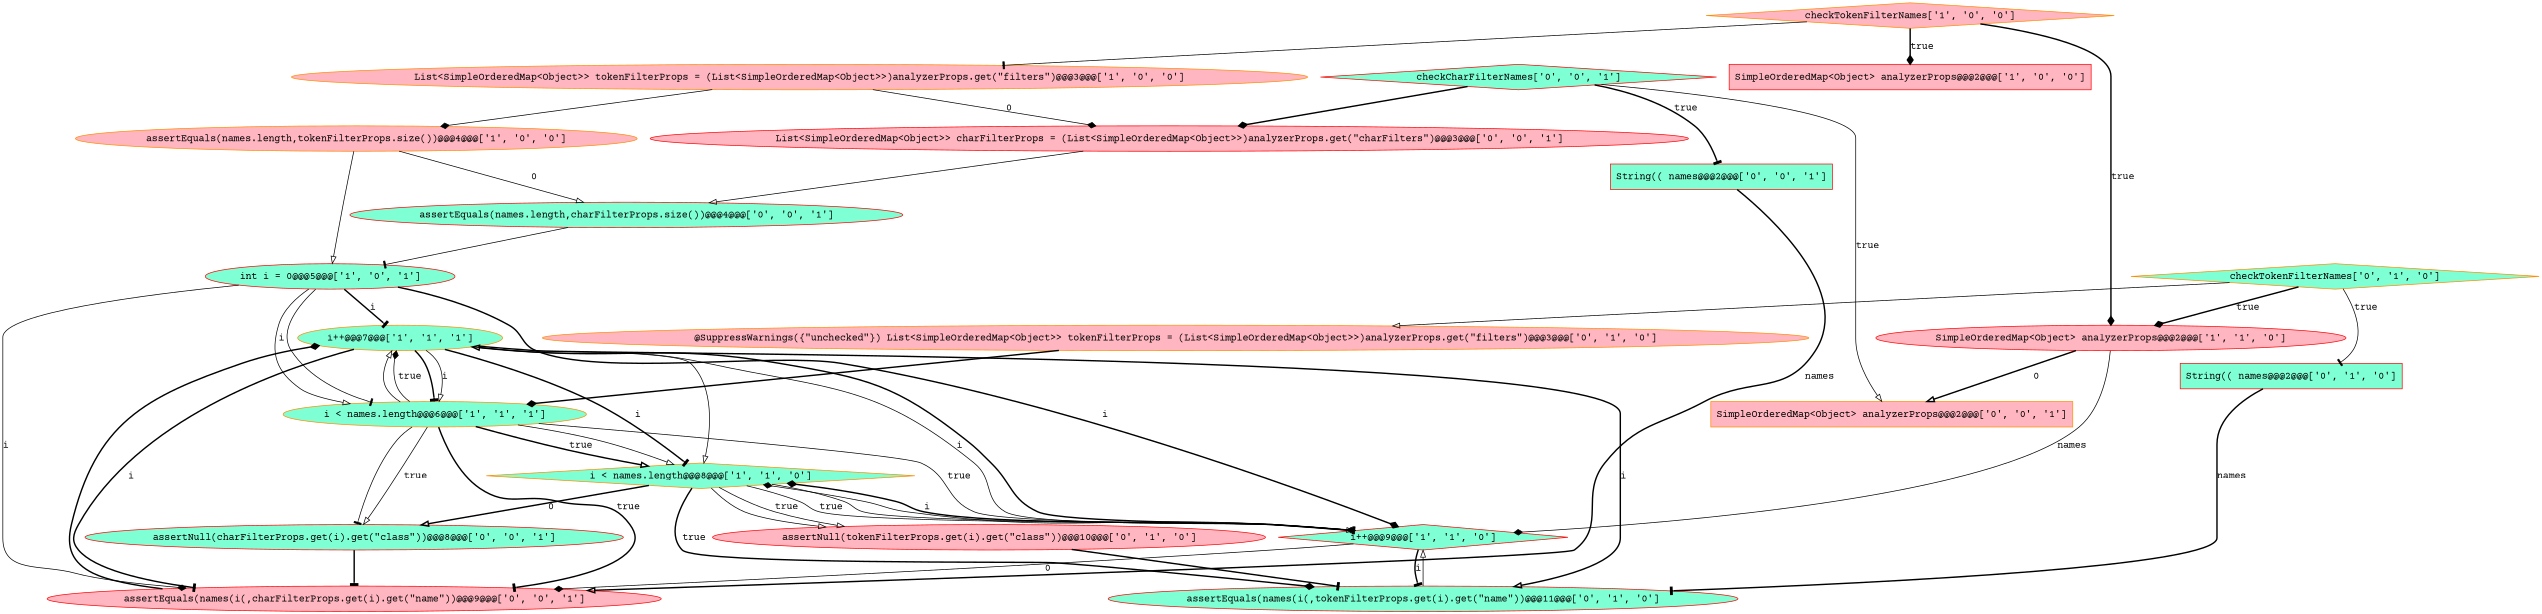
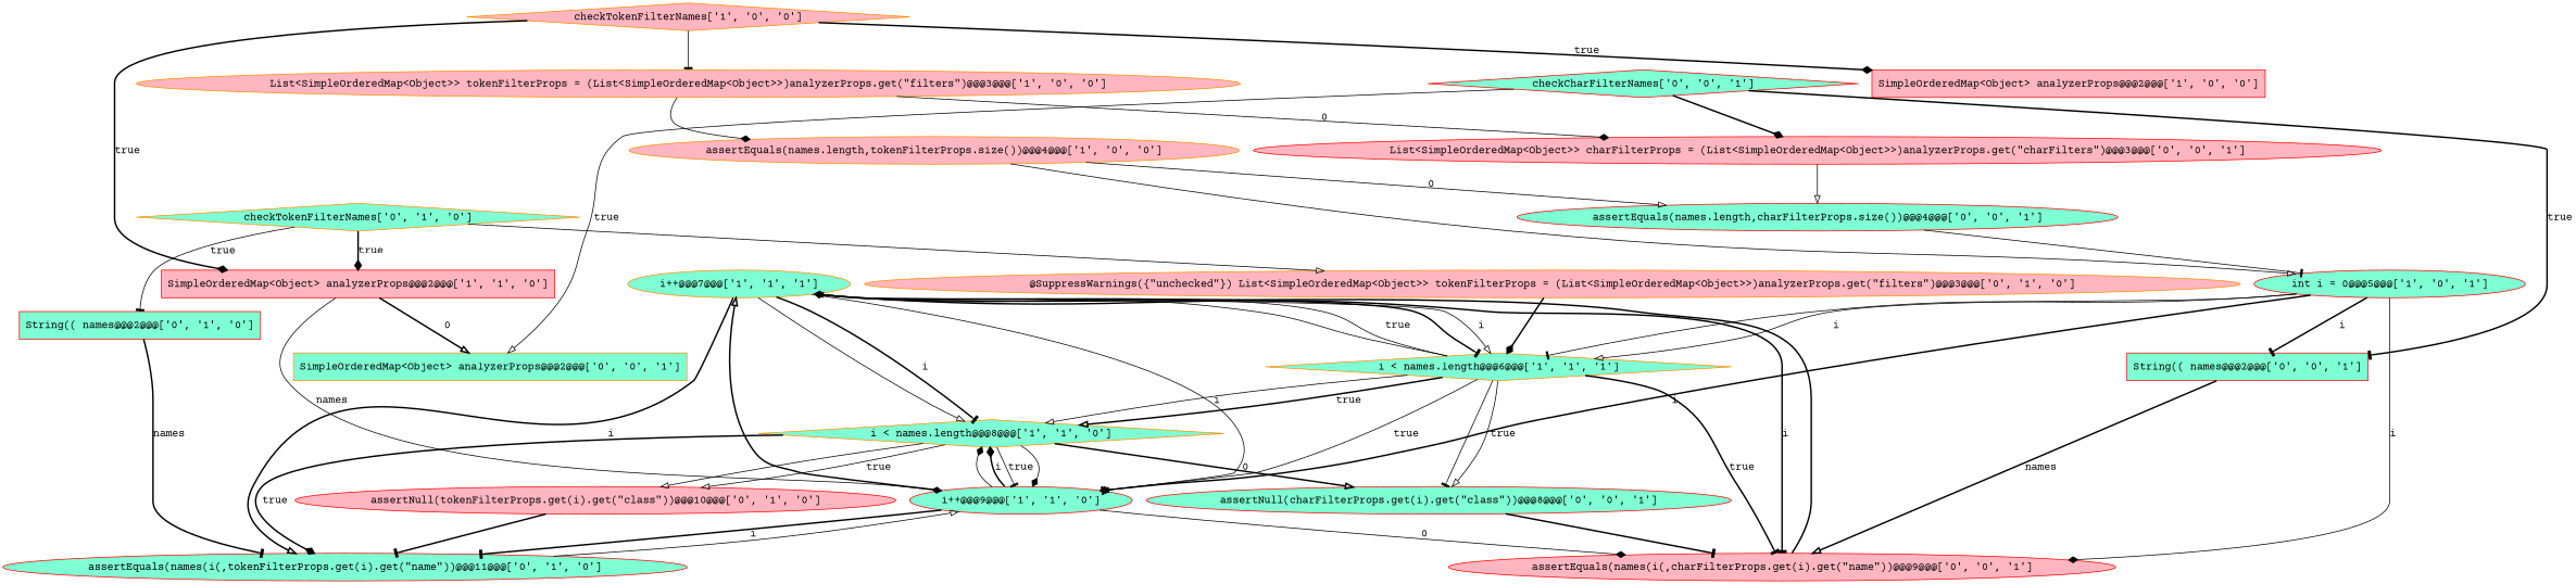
  digraph {
    fontname="Courier Prime"
    node [color=red fillcolor=aquamarine fontname="Courier Prime" shape=ellipse style=filled]
    edge [arrowhead=onormal fontname="Courier Prime" style=solid]
    n1 [color=darkorange label="i++@@@7@@@['1', '1', '1']"]
    n2 [fillcolor=lightpink label="assertEquals(names(i(,charFilterProps.get(i).get(\"name\"))@@@9@@@['0', '0', '1']"]
    n3 [color=darkorange label="i < names.length@@@8@@@['1', '1', '0']" shape=diamond]
-   n4 [color=darkorange label="i < names.length@@@6@@@['1', '1', '1']"]
-   n5 [label="i++@@@9@@@['1', '1', '0']" shape=diamond]
+   n4 [color=darkorange label="i < names.length@@@6@@@['1', '1', '1']" shape=diamond]
+   n5 [label="i++@@@9@@@['1', '1', '0']"]
    n6 [label="assertEquals(names(i(,tokenFilterProps.get(i).get(\"name\"))@@@11@@@['0', '1', '0']"]
    n7 [fillcolor=lightpink label="assertNull(tokenFilterProps.get(i).get(\"class\"))@@@10@@@['0', '1', '0']"]
    n8 [label="assertNull(charFilterProps.get(i).get(\"class\"))@@@8@@@['0', '0', '1']"]
    n9 [label="assertEquals(names.length,charFilterProps.size())@@@4@@@['0', '0', '1']"]
    n10 [label="int i = 0@@@5@@@['1', '0', '1']"]
-   n11 [fillcolor=lightpink label="SimpleOrderedMap<Object> analyzerProps@@@2@@@['1', '1', '0']"]
-   n12 [color=darkorange fillcolor=lightpink label="SimpleOrderedMap<Object> analyzerProps@@@2@@@['0', '0', '1']" shape=box]
+   n11 [fillcolor=lightpink label="SimpleOrderedMap<Object> analyzerProps@@@2@@@['1', '1', '0']" shape=box]
+   n12 [color=darkorange label="SimpleOrderedMap<Object> analyzerProps@@@2@@@['0', '0', '1']" shape=box]
    n13 [fillcolor=lightpink label="SimpleOrderedMap<Object> analyzerProps@@@2@@@['1', '0', '0']" shape=box]
    n14 [label="String(( names@@@2@@@['0', '0', '1']" shape=box]
    n15 [label="checkCharFilterNames['0', '0', '1']" shape=diamond]
    n16 [fillcolor=lightpink label="List<SimpleOrderedMap<Object>> charFilterProps = (List<SimpleOrderedMap<Object>>)analyzerProps.get(\"charFilters\")@@@3@@@['0', '0', '1']"]
    n17 [label="String(( names@@@2@@@['0', '1', '0']" shape=box]
    n18 [color=darkorange fillcolor=lightpink label="assertEquals(names.length,tokenFilterProps.size())@@@4@@@['1', '0', '0']"]
    n19 [color=darkorange fillcolor=lightpink label="@SuppressWarnings({\"unchecked\"}) List<SimpleOrderedMap<Object>> tokenFilterProps = (List<SimpleOrderedMap<Object>>)analyzerProps.get(\"filters\")@@@3@@@['0', '1', '0']"]
    n20 [color=darkorange fillcolor=lightpink label="List<SimpleOrderedMap<Object>> tokenFilterProps = (List<SimpleOrderedMap<Object>>)analyzerProps.get(\"filters\")@@@3@@@['1', '0', '0']"]
    n21 [color=darkorange label="checkTokenFilterNames['0', '1', '0']" shape=diamond]
    n22 [color=darkorange fillcolor=lightpink label="checkTokenFilterNames['1', '0', '0']" shape=diamond]
    n1 -> n2 [arrowhead=tee label=i style=bold]
    n1 -> n3
    n1 -> n3 [arrowhead=tee label=i style=bold]
    n1 -> n4 [arrowhead=tee style=bold]
    n1 -> n4 [label=i]
    n1 -> n5 [label=i]
    n1 -> n6 [label=i style=bold]
    n2 -> n1 [arrowhead=diamond style=bold]
    n3 -> n5 [arrowhead=tee label=true]
    n3 -> n5 [arrowhead=diamond]
    n3 -> n6 [arrowhead=diamond label=true style=bold]
    n3 -> n7 [label=true]
    n3 -> n7
    n3 -> n8 [label=0 style=bold]
    n4 -> n1
    n4 -> n1 [arrowhead=diamond label=true]
    n4 -> n2 [arrowhead=tee label=true style=bold]
    n4 -> n3
    n4 -> n3 [label=true style=bold]
    n4 -> n5 [arrowhead=tee label=true]
    n4 -> n8 [arrowhead=tee]
    n4 -> n8 [label=true]
    n5 -> n1 [style=bold]
    n5 -> n2 [arrowhead=diamond label=0]
    n5 -> n3 [arrowhead=diamond]
    n5 -> n3 [arrowhead=diamond label=i style=bold]
    n5 -> n6 [arrowhead=tee label=i style=bold]
    n6 -> n5
    n7 -> n6 [arrowhead=tee style=bold]
    n8 -> n2 [arrowhead=tee style=bold]
    n9 -> n10 [arrowhead=tee]
-   n10 -> n1 [arrowhead=tee label=i style=bold]
+   n10 -> n14 [arrowhead=tee label=i style=bold]
    n10 -> n2 [arrowhead=diamond label=i]
    n10 -> n4 [arrowhead=tee]
    n10 -> n4 [label=i]
    n10 -> n5 [arrowhead=diamond label=i style=bold]
    n11 -> n5 [arrowhead=diamond label=names]
    n11 -> n12 [label=0 style=bold]
    n14 -> n2 [label=names style=bold]
    n15 -> n12 [label=true]
    n15 -> n14 [arrowhead=tee label=true style=bold]
    n15 -> n16 [arrowhead=diamond style=bold]
    n16 -> n9
    n17 -> n6 [arrowhead=tee label=names style=bold]
    n18 -> n9 [label=0]
    n18 -> n10
    n19 -> n4 [arrowhead=diamond style=bold]
    n20 -> n16 [arrowhead=diamond label=0]
    n20 -> n18 [arrowhead=diamond]
    n21 -> n11 [arrowhead=diamond label=true style=bold]
    n21 -> n17 [arrowhead=tee label=true]
    n21 -> n19
    n22 -> n11 [arrowhead=diamond label=true style=bold]
    n22 -> n13 [arrowhead=diamond label=true style=bold]
    n22 -> n20 [arrowhead=tee]
  }
